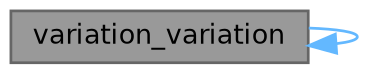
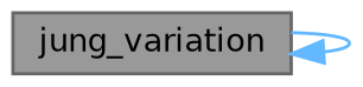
  digraph {
    rankdir=TB
-   n1 [color=gray40 fillcolor=grey60 fontcolor=black fontname=Helvetica fontsize=10 height=0.2 label=variation_variation shape=box style=filled width=0.4]
+   n1 [color=gray40 fillcolor=grey60 fontcolor=black fontname=Helvetica fontsize=10 height=0.2 label=jung_variation shape=box style=filled width=0.4]
    n1 -> n1 [color=steelblue1 fontname=Helvetica fontsize=10 labelfontname=Helvetica labelfontsize=10 style=solid]
  }
